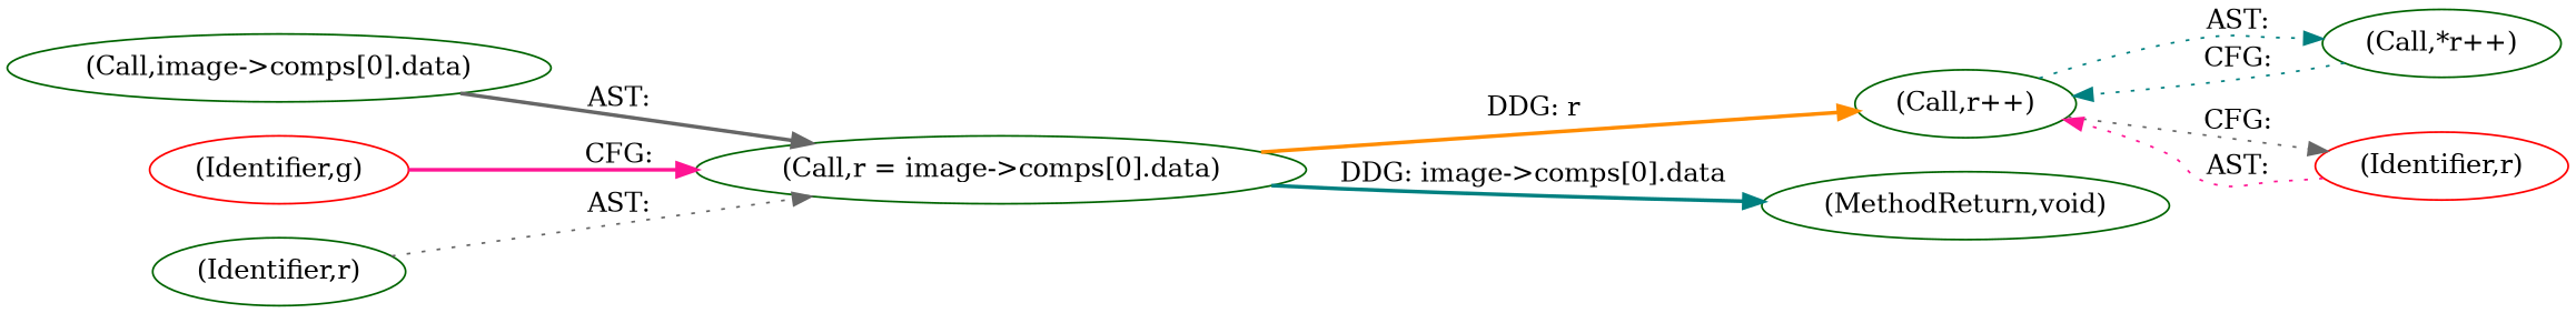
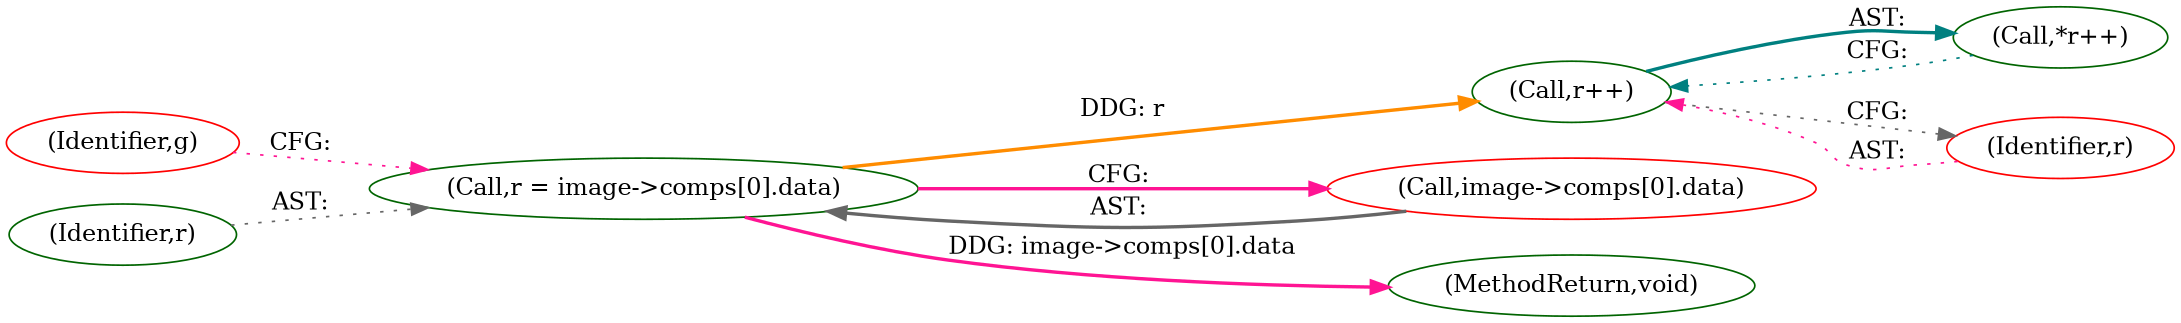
  digraph {
    rankdir=LR
    node [color=darkgreen]
    edge [color=deeppink style=bold]
    n1 [label="(Call,r = image->comps[0].data)"]
    n2 [label="(Call,r++)"]
-   n3 [label="(Call,image->comps[0].data)"]
+   n3 [color=red label="(Call,image->comps[0].data)"]
    n4 [label="(MethodReturn,void)"]
    n5 [label="(Call,*r++)"]
    n6 [color=red label="(Identifier,r)"]
    n7 [color=red label="(Identifier,g)"]
    n8 [label="(Identifier,r)"]
    n1 -> n2 [color=darkorange label="DDG: r"]
-   n1 -> n4 [color=teal label="DDG: image->comps[0].data"]
-   n2 -> n5 [color=teal label="AST: " style=dotted]
+   n1 -> n3 [label="CFG: "]
+   n1 -> n4 [label="DDG: image->comps[0].data"]
+   n2 -> n5 [color=teal label="AST: "]
    n2 -> n6 [color=gray40 label="CFG: " style=dotted]
    n3 -> n1 [color=gray40 label="AST: "]
    n5 -> n2 [color=teal label="CFG: " style=dotted]
    n6 -> n2 [label="AST: " style=dotted]
-   n7 -> n1 [label="CFG: "]
+   n7 -> n1 [label="CFG: " style=dotted]
    n8 -> n1 [color=gray40 label="AST: " style=dotted]
  }
